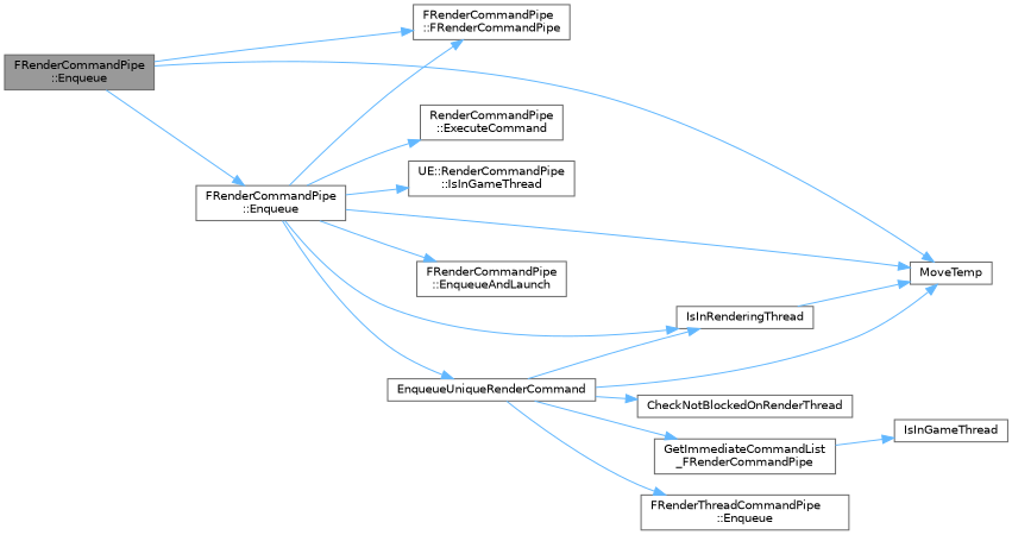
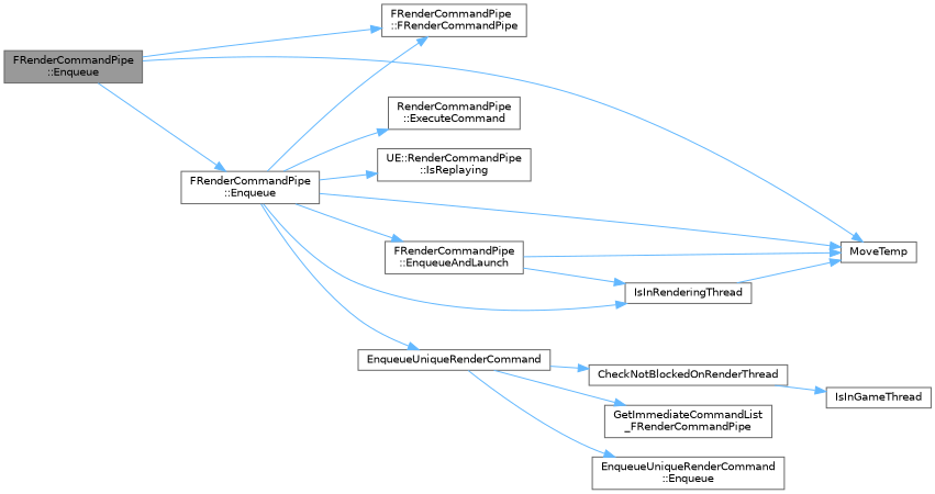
  digraph {
    rankdir=LR
    node [color=grey40 fillcolor=white fontname=Helvetica fontsize=10 shape=box style=filled]
    edge [color=steelblue1 fontname=Helvetica fontsize=10 labelfontname=Helvetica labelfontsize=10 style=solid]
    n1 [color=gray40 fillcolor=grey60 fontcolor=black height=0.2 label="FRenderCommandPipe\l::Enqueue" width=0.4]
    n2 [height=0.2 label="FRenderCommandPipe\l::FRenderCommandPipe" width=0.4]
    n3 [height=0.2 label="FRenderCommandPipe\l::Enqueue" width=0.4]
    n4 [height=0.2 label=MoveTemp width=0.4]
    n5 [height=0.2 label="FRenderCommandPipe\l::EnqueueAndLaunch" width=0.4]
    n6 [height=0.2 label=EnqueueUniqueRenderCommand width=0.4]
    n7 [height=0.2 label=IsInRenderingThread width=0.4]
    n8 [height=0.2 label="RenderCommandPipe\l::ExecuteCommand" width=0.4]
-   n9 [height=0.2 label="UE::RenderCommandPipe\l::IsInGameThread" width=0.4]
+   n9 [height=0.2 label="UE::RenderCommandPipe\l::IsReplaying" width=0.4]
    n10 [height=0.2 label=CheckNotBlockedOnRenderThread width=0.4]
-   n11 [height=0.2 label="FRenderThreadCommandPipe\l::Enqueue" width=0.4]
+   n11 [height=0.2 label="EnqueueUniqueRenderCommand\l::Enqueue" width=0.4]
    n12 [height=0.2 label="GetImmediateCommandList\l_FRenderCommandPipe" width=0.4]
    n13 [height=0.2 label=IsInGameThread width=0.4]
    n1 -> n2
    n1 -> n3
    n1 -> n4
    n3 -> n2
    n3 -> n4
    n3 -> n5
    n3 -> n6
    n3 -> n7
    n3 -> n8
    n3 -> n9
-   n6 -> n4
-   n6 -> n7
+   n5 -> n4
+   n5 -> n7
    n6 -> n10
    n6 -> n11
    n6 -> n12
    n7 -> n4
-   n12 -> n13
+   n10 -> n13
  }
